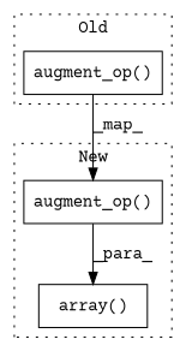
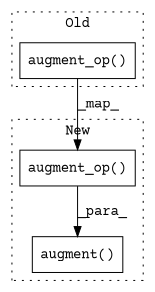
  digraph {
    fontname="Courier Prime"
    node [a=75 l="16,1" shape=box fontname="Courier Prime"]
    edge [fontname="Courier Prime"]
    n1 [label="augment_op()" s="1276,1294"]
-   n2 [l="9,1" label="array()" s="1267,1295"]
+   n2 [l="9,1" label="augment()" s="1267,1295"]
    n3 [label="augment_op()" s="1706,1724"]
    subgraph cluster_1 {
      label=New
      style=dotted
      n1
      n2
    }
    subgraph cluster_2 {
      label=Old
      style=dotted
      n3
    }
    n1 -> n2 [label=_para_]
    n3 -> n1 [label=_map_]
  }
